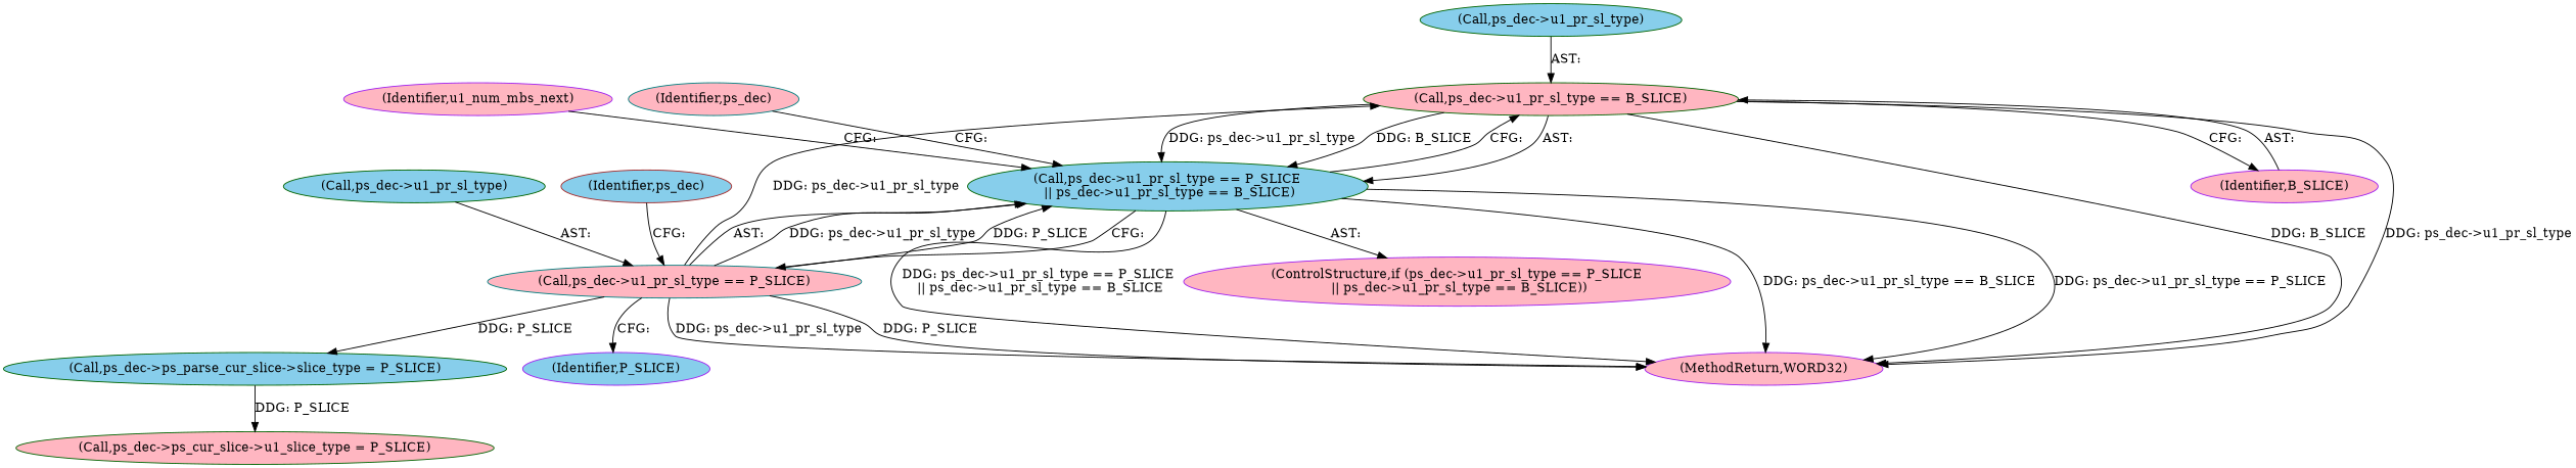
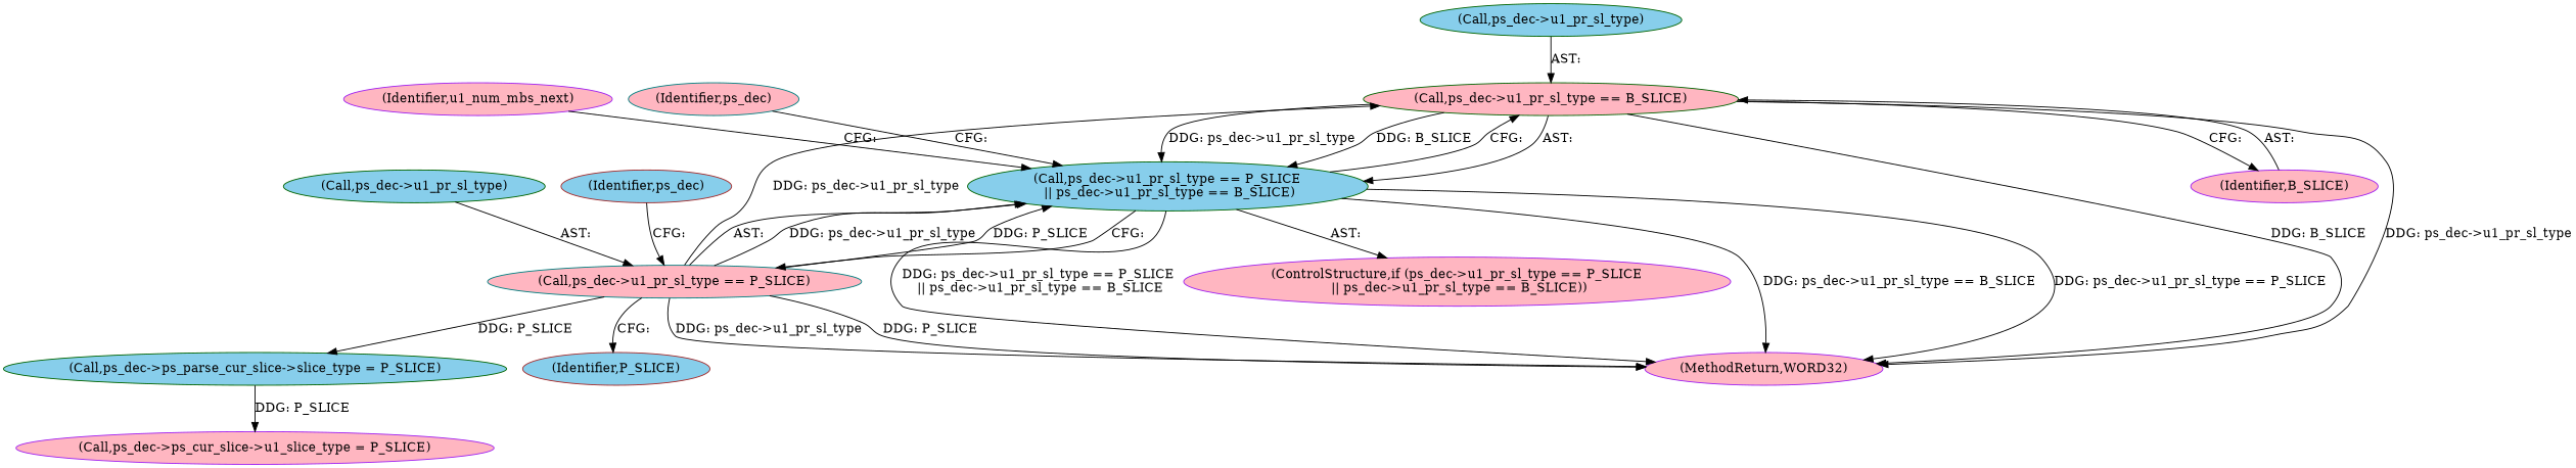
  digraph {
    node [color=darkgreen fillcolor=lightpink style=filled]
    n1 [label="(Call,ps_dec->u1_pr_sl_type == B_SLICE)"]
    n2 [fillcolor=skyblue label="(Call,ps_dec->u1_pr_sl_type == P_SLICE\n || ps_dec->u1_pr_sl_type == B_SLICE)"]
    n3 [color=purple label="(MethodReturn,WORD32)"]
    n4 [color=purple label="(Identifier,B_SLICE)"]
    n5 [color=teal label="(Call,ps_dec->u1_pr_sl_type == P_SLICE)"]
    n6 [color=purple label="(ControlStructure,if (ps_dec->u1_pr_sl_type == P_SLICE\n || ps_dec->u1_pr_sl_type == B_SLICE))"]
-   n7 [color=purple fillcolor=skyblue label="(Identifier,P_SLICE)"]
+   n7 [color=brown fillcolor=skyblue label="(Identifier,P_SLICE)"]
    n8 [fillcolor=skyblue label="(Call,ps_dec->ps_parse_cur_slice->slice_type = P_SLICE)"]
-   n9 [label="(Call,ps_dec->ps_cur_slice->u1_slice_type = P_SLICE)"]
+   n9 [color=purple label="(Call,ps_dec->ps_cur_slice->u1_slice_type = P_SLICE)"]
    n10 [color=purple label="(Identifier,u1_num_mbs_next)"]
    n11 [fillcolor=skyblue label="(Call,ps_dec->u1_pr_sl_type)"]
    n12 [color=brown fillcolor=skyblue label="(Identifier,ps_dec)"]
    n13 [fillcolor=skyblue label="(Call,ps_dec->u1_pr_sl_type)"]
    n14 [color=teal label="(Identifier,ps_dec)"]
    n1 -> n2 [label="AST: "]
    n1 -> n2 [label="DDG: ps_dec->u1_pr_sl_type"]
    n1 -> n2 [label="DDG: B_SLICE"]
    n1 -> n3 [label="DDG: B_SLICE"]
    n1 -> n3 [label="DDG: ps_dec->u1_pr_sl_type"]
    n1 -> n4 [label="CFG: "]
    n2 -> n1 [label="CFG: "]
    n2 -> n3 [label="DDG: ps_dec->u1_pr_sl_type == B_SLICE"]
    n2 -> n3 [label="DDG: ps_dec->u1_pr_sl_type == P_SLICE\n || ps_dec->u1_pr_sl_type == B_SLICE"]
    n2 -> n3 [label="DDG: ps_dec->u1_pr_sl_type == P_SLICE"]
    n2 -> n5 [label="CFG: "]
    n2 -> n6 [label="AST: "]
    n4 -> n1 [label="AST: "]
    n5 -> n1 [label="DDG: ps_dec->u1_pr_sl_type"]
    n5 -> n2 [label="AST: "]
    n5 -> n2 [label="DDG: ps_dec->u1_pr_sl_type"]
    n5 -> n2 [label="DDG: P_SLICE"]
    n5 -> n3 [label="DDG: ps_dec->u1_pr_sl_type"]
    n5 -> n3 [label="DDG: P_SLICE"]
    n5 -> n7 [label="CFG: "]
    n5 -> n8 [label="DDG: P_SLICE"]
    n8 -> n9 [label="DDG: P_SLICE"]
    n10 -> n2 [label="CFG: "]
    n11 -> n1 [label="AST: "]
    n12 -> n5 [label="CFG: "]
    n13 -> n5 [label="AST: "]
    n14 -> n2 [label="CFG: "]
  }
